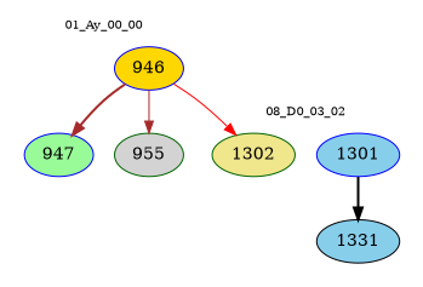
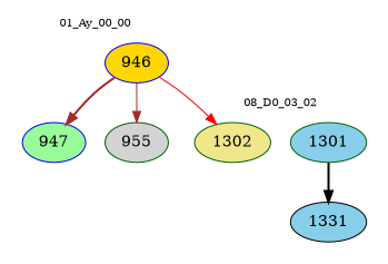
  digraph {
    node [color=darkgreen fillcolor=skyblue style=filled]
    edge [color=brown style=bold]
    n1 [color=blue fillcolor=gold label=946]
    n2 [color=blue fillcolor=palegreen label=947]
    n3 [fillcolor=lightgrey label=955]
-   n4 [color=blue label=1301]
+   n4 [label=1301]
    n5 [color=black label=1331]
    n6 [fillcolor=khaki label=1302]
    subgraph cluster_1 {
      color=white
      fontsize=10
      label="01_Ay_00_00"
      n1
      n2
      n3
    }
    subgraph cluster_2 {
      color=white
      fontsize=10
      label="08_D0_03_02"
      n4
      n5
      n6
    }
    n1 -> n2
    n1 -> n3 [style=solid]
    n1 -> n6 [color=red style=solid]
    n4 -> n5 [color=black]
  }
